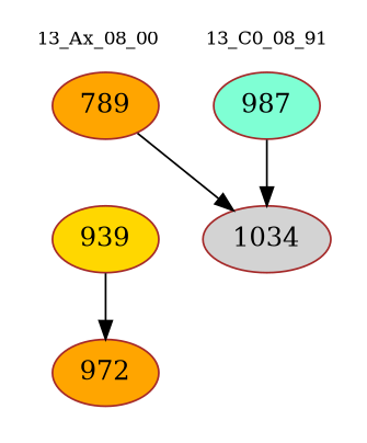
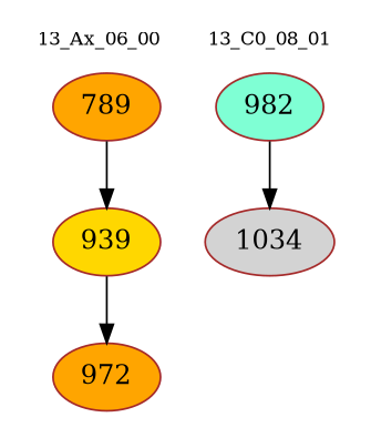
  digraph {
    node [color=brown fillcolor=orange style=filled]
    edge [color=black]
    n1 [label=789]
    n2 [fillcolor=gold label=939]
    n3 [label=972]
-   n4 [fillcolor=aquamarine label=987]
+   n4 [fillcolor=aquamarine label=982]
    n5 [fillcolor=lightgrey label=1034]
    subgraph cluster_1 {
      color=white
      fontsize=10
-     label="13_Ax_08_00"
+     label="13_Ax_06_00"
      n1
      n2
      n3
    }
    subgraph cluster_2 {
      color=white
      fontsize=10
-     label="13_C0_08_91"
+     label="13_C0_08_01"
      n4
      n5
    }
-   n1 -> n5
+   n1 -> n2
    n2 -> n3
    n4 -> n5
  }
